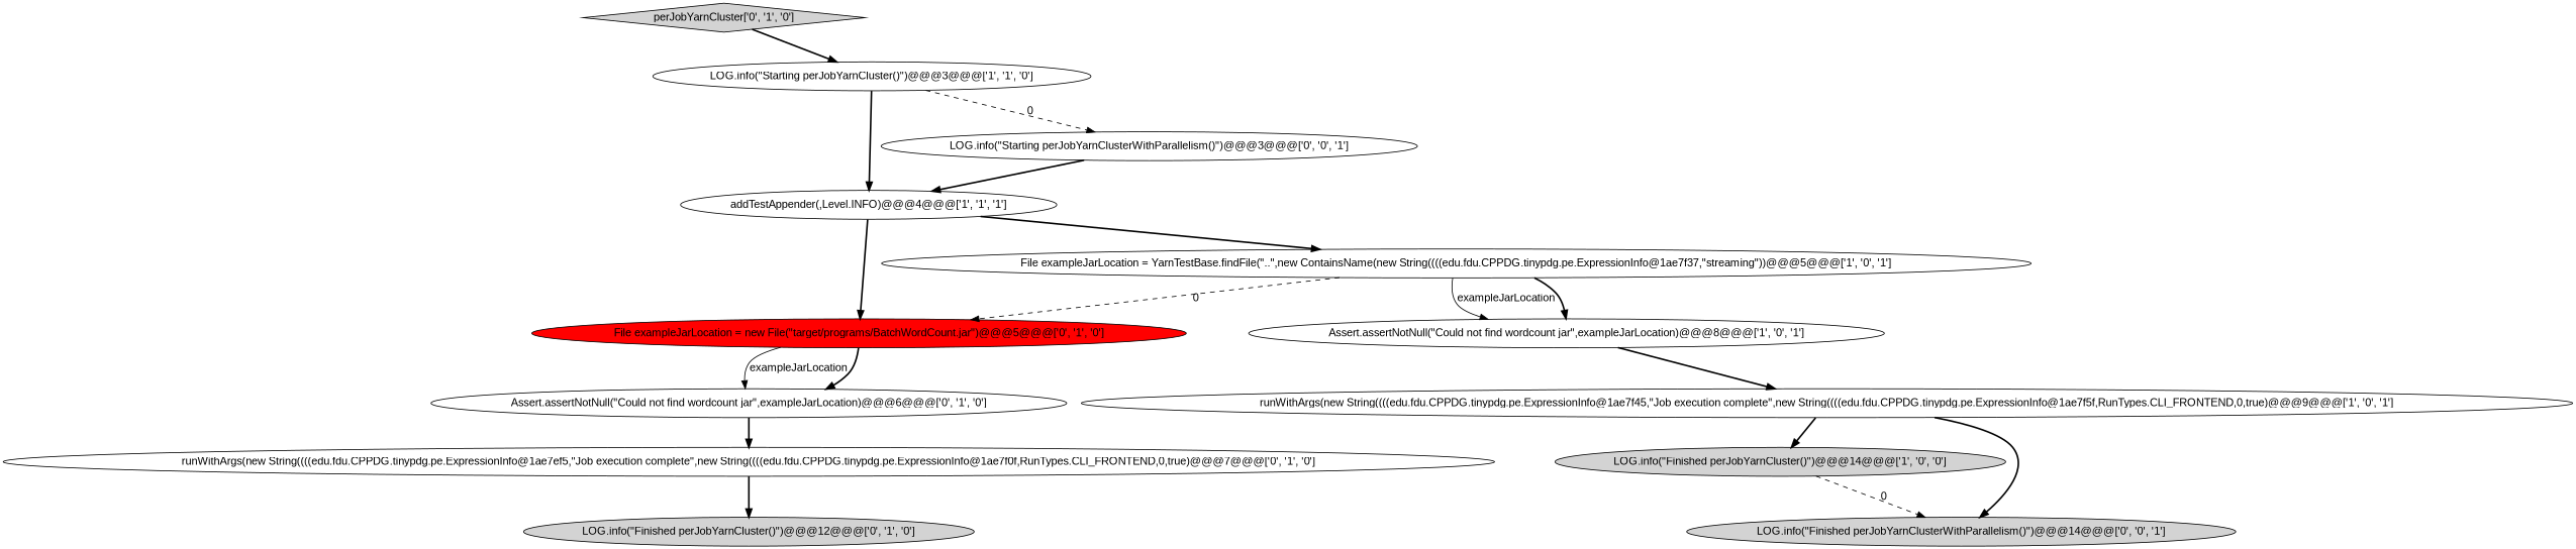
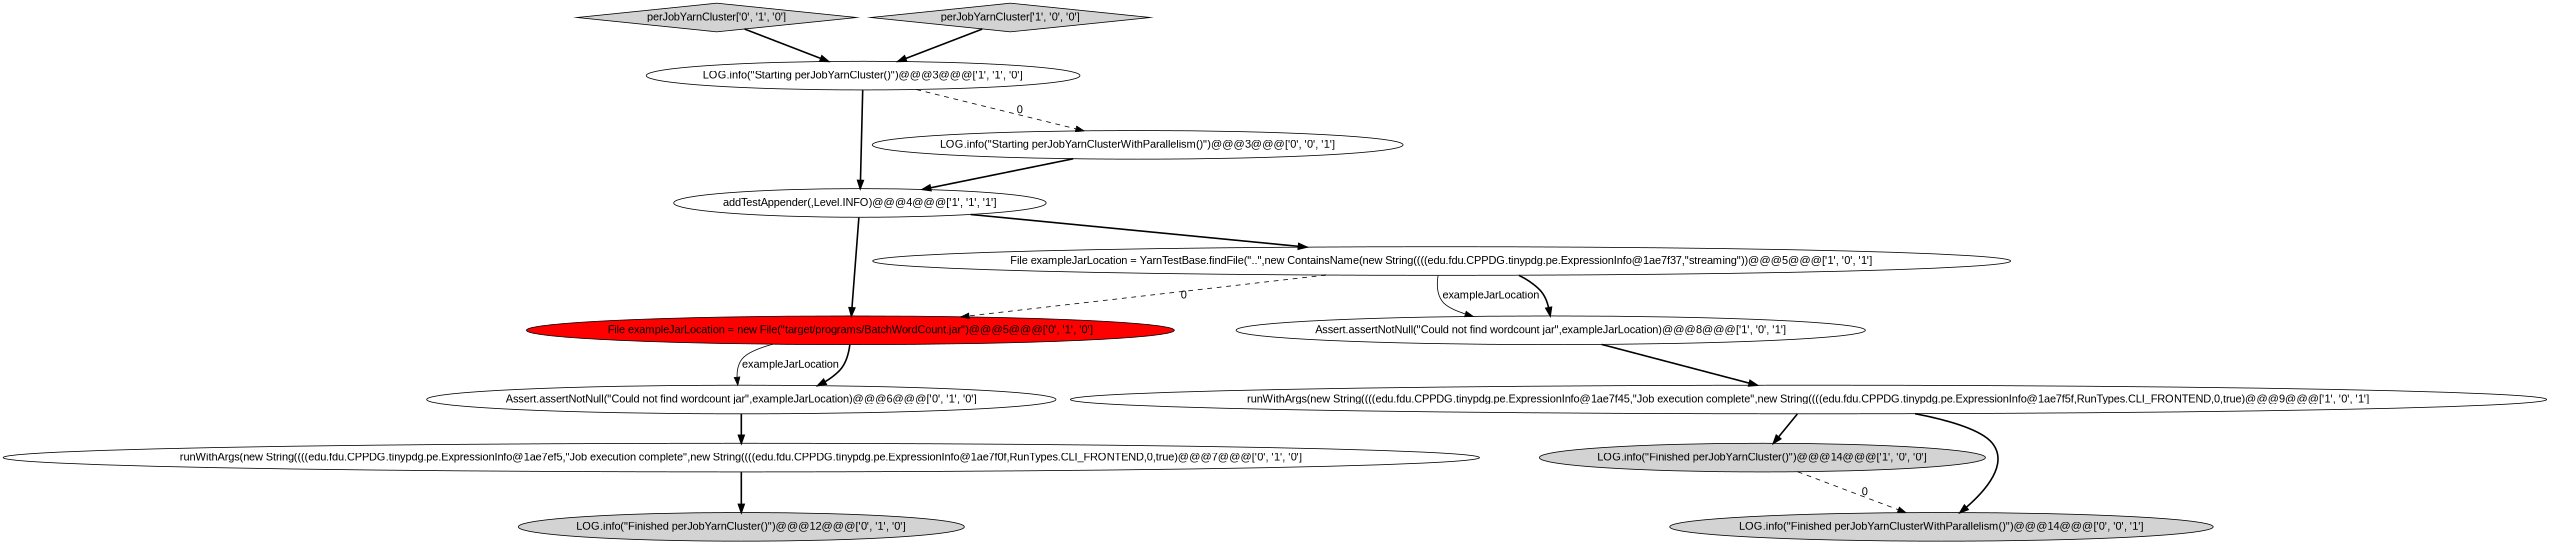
  digraph {
    fontname="Liberation Sans"
    node [fillcolor=white fontname="Liberation Sans" shape=ellipse style=filled]
    edge [fontname="Liberation Sans" style=bold]
    n1 [label="LOG.info(\"Starting perJobYarnCluster()\")@@@3@@@['1', '1', '0']"]
    n2 [label="addTestAppender(,Level.INFO)@@@4@@@['1', '1', '1']"]
    n3 [label="LOG.info(\"Starting perJobYarnClusterWithParallelism()\")@@@3@@@['0', '0', '1']"]
    n4 [fillcolor=red label="File exampleJarLocation = new File(\"target/programs/BatchWordCount.jar\")@@@5@@@['0', '1', '0']"]
    n5 [label="File exampleJarLocation = YarnTestBase.findFile(\"..\",new ContainsName(new String((((edu.fdu.CPPDG.tinypdg.pe.ExpressionInfo@1ae7f37,\"streaming\"))@@@5@@@['1', '0', '1']"]
    n6 [label="runWithArgs(new String((((edu.fdu.CPPDG.tinypdg.pe.ExpressionInfo@1ae7ef5,\"Job execution complete\",new String((((edu.fdu.CPPDG.tinypdg.pe.ExpressionInfo@1ae7f0f,RunTypes.CLI_FRONTEND,0,true)@@@7@@@['0', '1', '0']"]
    n7 [fillcolor=lightgray label="LOG.info(\"Finished perJobYarnCluster()\")@@@12@@@['0', '1', '0']"]
    n8 [label="Assert.assertNotNull(\"Could not find wordcount jar\",exampleJarLocation)@@@6@@@['0', '1', '0']"]
    n9 [fillcolor=lightgray label="LOG.info(\"Finished perJobYarnCluster()\")@@@14@@@['1', '0', '0']"]
    n10 [fillcolor=lightgray label="LOG.info(\"Finished perJobYarnClusterWithParallelism()\")@@@14@@@['0', '0', '1']"]
    n11 [label="Assert.assertNotNull(\"Could not find wordcount jar\",exampleJarLocation)@@@8@@@['1', '0', '1']"]
    n12 [label="runWithArgs(new String((((edu.fdu.CPPDG.tinypdg.pe.ExpressionInfo@1ae7f45,\"Job execution complete\",new String((((edu.fdu.CPPDG.tinypdg.pe.ExpressionInfo@1ae7f5f,RunTypes.CLI_FRONTEND,0,true)@@@9@@@['1', '0', '1']"]
    n13 [fillcolor=lightgray label="perJobYarnCluster['0', '1', '0']" shape=diamond]
+   n14 [fillcolor=lightgray label="perJobYarnCluster['1', '0', '0']" shape=diamond]
    n1 -> n2
    n1 -> n3 [label=0 style=dashed]
    n2 -> n4
    n2 -> n5
    n3 -> n2
    n4 -> n8 [label=exampleJarLocation style=solid]
    n4 -> n8
    n5 -> n4 [label=0 style=dashed]
    n5 -> n11 [label=exampleJarLocation style=solid]
    n5 -> n11
    n6 -> n7
    n8 -> n6
    n9 -> n10 [label=0 style=dashed]
    n11 -> n12
    n12 -> n9
    n12 -> n10
    n13 -> n1
+   n14 -> n1
  }
